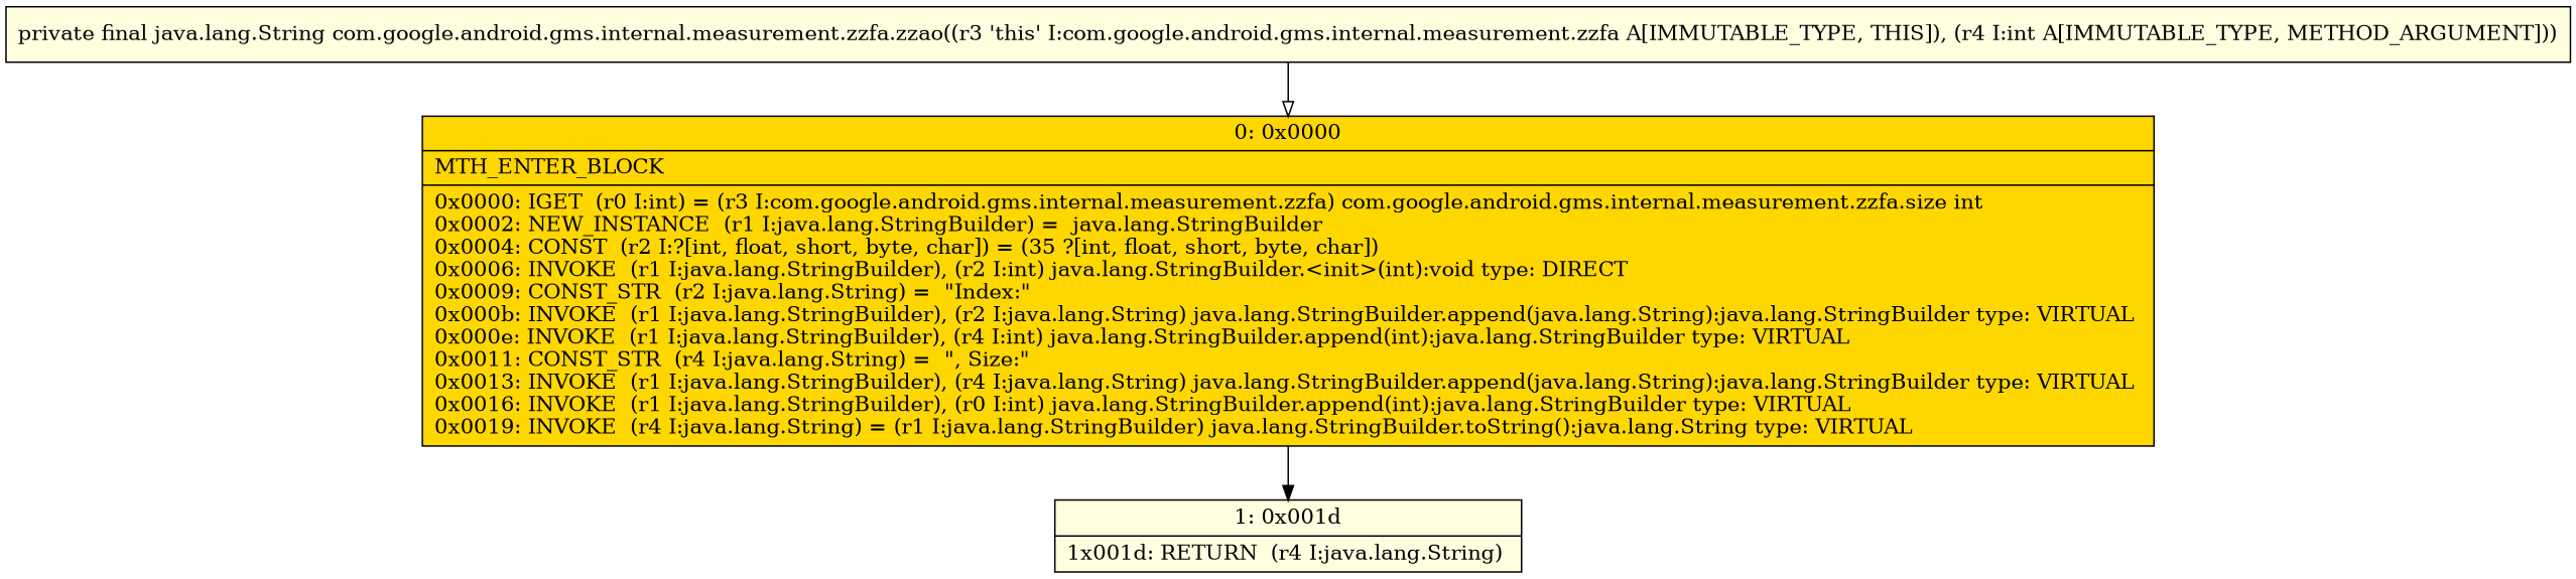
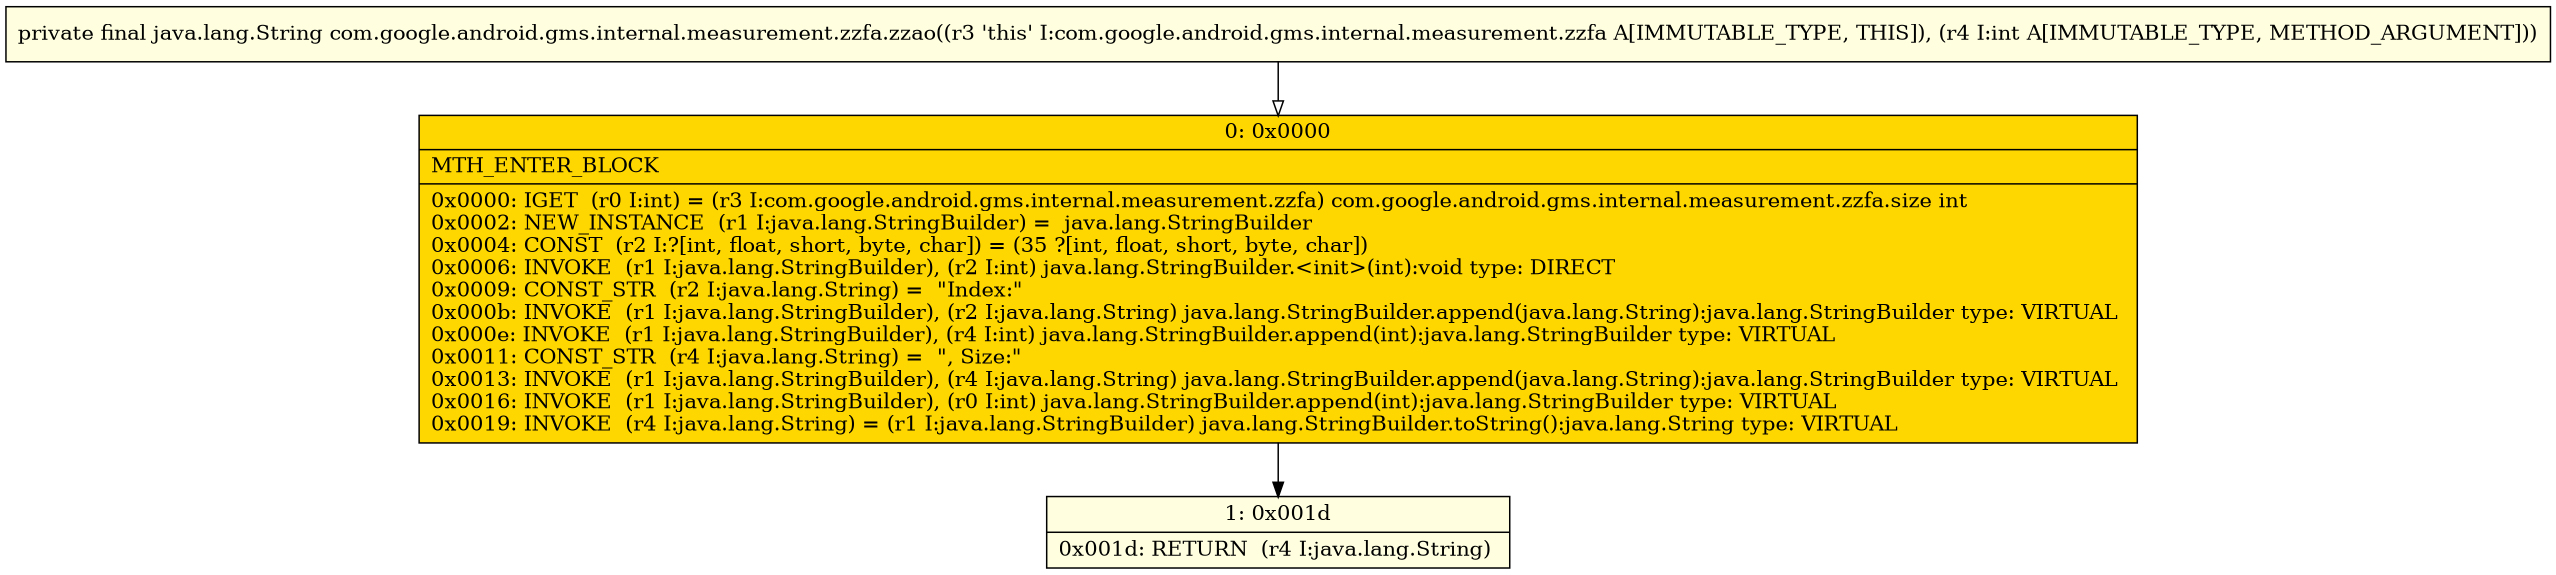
  digraph {
    node [shape=record style=filled fillcolor=lightyellow]
    n1 [label="{0\:\ 0x0000|MTH_ENTER_BLOCK\l|0x0000: IGET  (r0 I:int) = (r3 I:com.google.android.gms.internal.measurement.zzfa) com.google.android.gms.internal.measurement.zzfa.size int \l0x0002: NEW_INSTANCE  (r1 I:java.lang.StringBuilder) =  java.lang.StringBuilder \l0x0004: CONST  (r2 I:?[int, float, short, byte, char]) = (35 ?[int, float, short, byte, char]) \l0x0006: INVOKE  (r1 I:java.lang.StringBuilder), (r2 I:int) java.lang.StringBuilder.\<init\>(int):void type: DIRECT \l0x0009: CONST_STR  (r2 I:java.lang.String) =  \"Index:\" \l0x000b: INVOKE  (r1 I:java.lang.StringBuilder), (r2 I:java.lang.String) java.lang.StringBuilder.append(java.lang.String):java.lang.StringBuilder type: VIRTUAL \l0x000e: INVOKE  (r1 I:java.lang.StringBuilder), (r4 I:int) java.lang.StringBuilder.append(int):java.lang.StringBuilder type: VIRTUAL \l0x0011: CONST_STR  (r4 I:java.lang.String) =  \", Size:\" \l0x0013: INVOKE  (r1 I:java.lang.StringBuilder), (r4 I:java.lang.String) java.lang.StringBuilder.append(java.lang.String):java.lang.StringBuilder type: VIRTUAL \l0x0016: INVOKE  (r1 I:java.lang.StringBuilder), (r0 I:int) java.lang.StringBuilder.append(int):java.lang.StringBuilder type: VIRTUAL \l0x0019: INVOKE  (r4 I:java.lang.String) = (r1 I:java.lang.StringBuilder) java.lang.StringBuilder.toString():java.lang.String type: VIRTUAL \l}" fillcolor=gold]
-   n2 [label="{1\:\ 0x001d|1x001d: RETURN  (r4 I:java.lang.String) \l}"]
+   n2 [label="{1\:\ 0x001d|0x001d: RETURN  (r4 I:java.lang.String) \l}"]
    n3 [label="{private final java.lang.String com.google.android.gms.internal.measurement.zzfa.zzao((r3 'this' I:com.google.android.gms.internal.measurement.zzfa A[IMMUTABLE_TYPE, THIS]), (r4 I:int A[IMMUTABLE_TYPE, METHOD_ARGUMENT])) }"]
    n1 -> n2 [arrowhead=normal]
    n3 -> n1 [arrowhead=onormal]
  }
